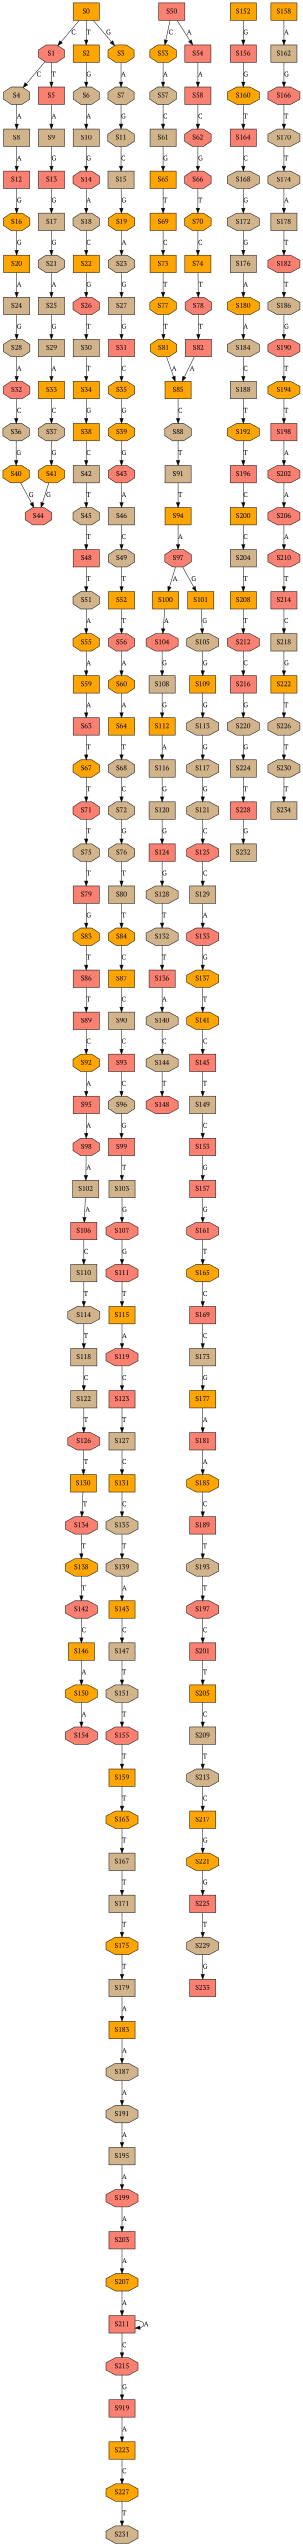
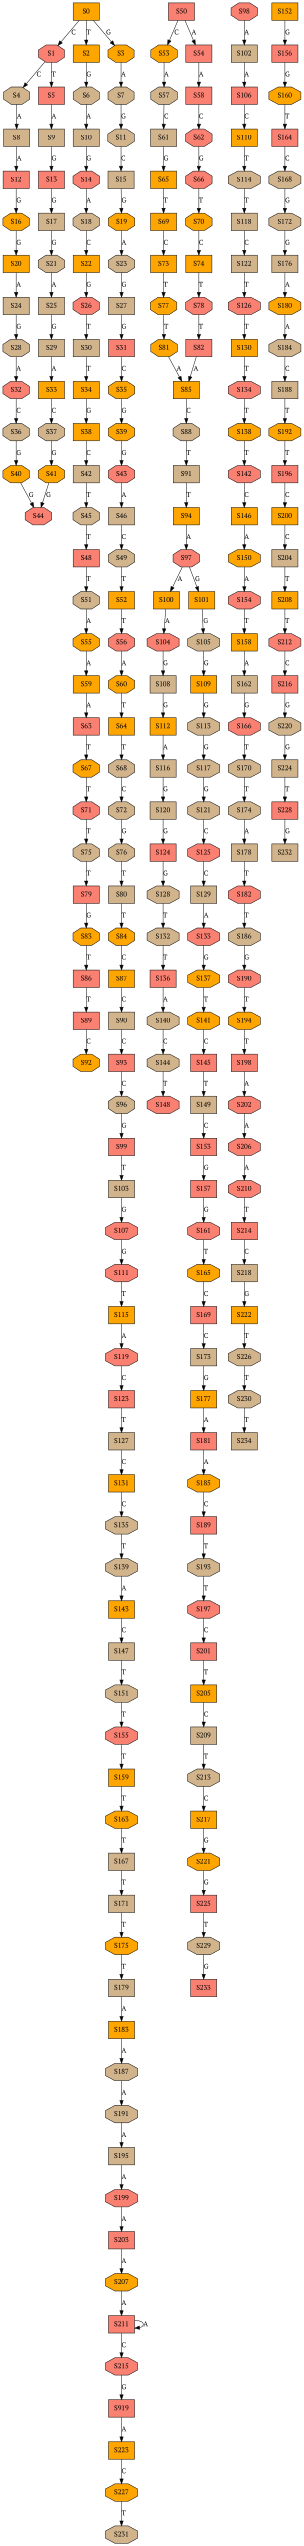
  strict digraph {
    fontname="PT Serif"
    node [fillcolor=tan fontname="PT Serif" shape=box style=filled]
    edge [fontname="PT Serif"]
    S0 [fillcolor=orange]
    S1 [fillcolor=salmon shape=octagon]
    S2 [fillcolor=orange]
    S3 [fillcolor=orange shape=octagon]
    S4 [shape=octagon]
    S5 [fillcolor=salmon]
    S6 [shape=octagon]
    S7 [shape=octagon]
    S8
    S9
    S10
    S11 [shape=octagon]
    S12 [fillcolor=salmon]
    S13 [fillcolor=salmon]
    S14 [fillcolor=salmon shape=octagon]
    S15
    S16 [fillcolor=orange shape=octagon]
    S17
    S18 [shape=octagon]
    S19 [fillcolor=orange shape=octagon]
    S20 [fillcolor=orange]
    S21 [shape=octagon]
    S22 [fillcolor=orange]
    S23 [shape=octagon]
    S24
    S25
    S26 [fillcolor=salmon shape=octagon]
    S27
    S28 [shape=octagon]
    S29
    S30
    S31 [fillcolor=salmon]
    S32 [fillcolor=salmon shape=octagon]
    S33 [fillcolor=orange]
    S34 [fillcolor=orange]
    S35 [fillcolor=orange shape=octagon]
    S36 [shape=octagon]
    S37 [shape=octagon]
    S38 [fillcolor=orange]
    S39 [fillcolor=orange shape=octagon]
    S40 [fillcolor=orange shape=octagon]
    S41 [fillcolor=orange shape=octagon]
    S42
    S43 [fillcolor=salmon shape=octagon]
    S44 [fillcolor=salmon shape=octagon]
    S45 [shape=octagon]
    S46
    S48 [fillcolor=salmon]
    S49 [shape=octagon]
    S51 [shape=octagon]
    S52 [fillcolor=orange]
    S50 [fillcolor=salmon]
    S53 [fillcolor=orange shape=octagon]
    S54 [fillcolor=salmon]
    S55 [fillcolor=orange shape=octagon]
    S56 [fillcolor=salmon shape=octagon]
    S57 [shape=octagon]
    S58 [fillcolor=salmon]
    S59 [fillcolor=orange]
    S60 [fillcolor=orange shape=octagon]
    S61
    S62 [fillcolor=salmon shape=octagon]
    S63 [fillcolor=salmon]
    S64 [fillcolor=orange]
    S65 [fillcolor=orange]
    S66 [fillcolor=salmon shape=octagon]
    S67 [fillcolor=orange shape=octagon]
    S68 [shape=octagon]
    S69 [fillcolor=orange]
    S70 [fillcolor=orange shape=octagon]
    S71 [fillcolor=salmon shape=octagon]
    S72 [shape=octagon]
    S73 [fillcolor=orange]
    S74 [fillcolor=orange]
    S75 [shape=octagon]
    S76 [shape=octagon]
    S77 [fillcolor=orange shape=octagon]
    S78 [fillcolor=salmon shape=octagon]
    S79 [fillcolor=salmon]
    S80
    S81 [fillcolor=orange shape=octagon]
    S82 [fillcolor=salmon]
    S83 [fillcolor=orange shape=octagon]
    S84 [fillcolor=orange shape=octagon]
    S85 [fillcolor=orange]
    S86 [fillcolor=salmon]
    S87 [fillcolor=orange]
    S88 [shape=octagon]
    S89 [fillcolor=salmon]
    S90
    S91
    S92 [fillcolor=orange shape=octagon]
    S93 [fillcolor=salmon]
    S94 [fillcolor=orange]
-   S95 [fillcolor=salmon]
    S96 [shape=octagon]
    S97 [fillcolor=salmon shape=octagon]
    S98 [fillcolor=salmon shape=octagon]
    S99 [fillcolor=salmon]
    S100 [fillcolor=orange]
    S101 [fillcolor=orange]
    S102
    S103
    S104 [fillcolor=salmon shape=octagon]
    S105 [shape=octagon]
    S106 [fillcolor=salmon]
    S107 [fillcolor=salmon shape=octagon]
    S108
    S109 [fillcolor=orange]
-   S110
+   S110 [fillcolor=orange]
    S111 [fillcolor=salmon shape=octagon]
    S112 [fillcolor=orange]
    S113 [shape=octagon]
    S114 [shape=octagon]
    S115 [fillcolor=orange]
    S116
    S117 [shape=octagon]
    S118
    S119 [fillcolor=salmon shape=octagon]
    S120
    S121 [shape=octagon]
    S122
    S123 [fillcolor=salmon]
    S124 [fillcolor=salmon]
    S125 [fillcolor=salmon shape=octagon]
    S126 [fillcolor=salmon shape=octagon]
    S127
    S128 [shape=octagon]
    S129
    S130 [fillcolor=orange]
    S131 [fillcolor=orange]
    S132 [shape=octagon]
    S133 [fillcolor=salmon shape=octagon]
    S134 [fillcolor=salmon shape=octagon]
    S135 [shape=octagon]
    S136 [fillcolor=salmon]
    S137 [fillcolor=orange shape=octagon]
    S138 [fillcolor=orange shape=octagon]
    S139 [shape=octagon]
    S140 [shape=octagon]
    S141 [fillcolor=orange shape=octagon]
    S142 [fillcolor=salmon shape=octagon]
    S143 [fillcolor=orange]
    S144 [shape=octagon]
    S145 [fillcolor=salmon]
    S146 [fillcolor=orange]
    S147
    S148 [fillcolor=salmon shape=octagon]
    S149
    S150 [fillcolor=orange shape=octagon]
    S151 [shape=octagon]
    S153 [fillcolor=salmon]
    S154 [fillcolor=salmon shape=octagon]
    S155 [fillcolor=salmon shape=octagon]
    S152 [fillcolor=orange]
    S156 [fillcolor=salmon]
    S157 [fillcolor=salmon]
    S158 [fillcolor=orange]
    S159 [fillcolor=orange]
    S160 [fillcolor=orange shape=octagon]
    S161 [fillcolor=salmon shape=octagon]
    S162
    S163 [fillcolor=orange shape=octagon]
    S164 [fillcolor=salmon]
    S165 [fillcolor=orange shape=octagon]
    S166 [fillcolor=salmon shape=octagon]
    S167
    S168 [shape=octagon]
    S169 [fillcolor=salmon]
    S170 [shape=octagon]
    S171
    S172 [shape=octagon]
    S173
    S174 [shape=octagon]
    S175 [fillcolor=orange shape=octagon]
    S176
    S177 [fillcolor=orange]
    S178
    S179
    S180 [fillcolor=orange shape=octagon]
    S181 [fillcolor=salmon]
    S182 [fillcolor=salmon shape=octagon]
    S183 [fillcolor=orange]
    S184 [shape=octagon]
    S185 [fillcolor=orange shape=octagon]
    S186 [shape=octagon]
    S187 [shape=octagon]
    S188
    S189 [fillcolor=salmon]
    S190 [fillcolor=salmon shape=octagon]
    S191 [shape=octagon]
    S192 [fillcolor=orange shape=octagon]
    S193 [shape=octagon]
    S194 [fillcolor=orange shape=octagon]
    S195
    S196 [fillcolor=salmon]
    S197 [fillcolor=salmon shape=octagon]
    S198 [fillcolor=salmon]
    S199 [fillcolor=salmon shape=octagon]
    S200 [fillcolor=orange]
    S201 [fillcolor=salmon]
    S202 [fillcolor=salmon shape=octagon]
    S203 [fillcolor=salmon]
    S204
    S205 [fillcolor=orange]
    S206 [fillcolor=salmon shape=octagon]
    S207 [fillcolor=orange shape=octagon]
    S208 [fillcolor=orange]
    S209
    S210 [fillcolor=salmon shape=octagon]
    S211 [fillcolor=salmon]
    S212 [fillcolor=salmon shape=octagon]
    S213 [shape=octagon]
    S214 [fillcolor=salmon]
    S215 [fillcolor=salmon shape=octagon]
    S216 [fillcolor=salmon]
    S217 [fillcolor=orange]
    S218
    n219 [fillcolor=salmon label=S919]
    S220 [shape=octagon]
    S221 [fillcolor=orange shape=octagon]
    S222 [fillcolor=orange]
    S223 [fillcolor=orange]
    S224
    S225 [fillcolor=salmon]
    S226 [shape=octagon]
    S227 [fillcolor=orange shape=octagon]
    S228 [fillcolor=salmon]
    S229 [shape=octagon]
    S230 [shape=octagon]
    S231 [shape=octagon]
    S232
    S233 [fillcolor=salmon]
    S234
    S0 -> S1 [label=C]
    S0 -> S2 [label=T]
    S0 -> S3 [label=G]
    S1 -> S4 [label=C]
    S1 -> S5 [label=T]
    S2 -> S6 [label=G]
    S3 -> S7 [label=A]
    S4 -> S8 [label=A]
    S5 -> S9 [label=A]
    S6 -> S10 [label=A]
    S7 -> S11 [label=G]
    S8 -> S12 [label=A]
    S9 -> S13 [label=G]
    S10 -> S14 [label=G]
    S11 -> S15 [label=C]
    S12 -> S16 [label=G]
    S13 -> S17 [label=G]
    S14 -> S18 [label=A]
    S15 -> S19 [label=G]
    S16 -> S20 [label=G]
    S17 -> S21 [label=G]
    S18 -> S22 [label=C]
    S19 -> S23 [label=A]
    S20 -> S24 [label=A]
    S21 -> S25 [label=A]
    S22 -> S26 [label=G]
    S23 -> S27 [label=G]
    S24 -> S28 [label=G]
    S25 -> S29 [label=G]
    S26 -> S30 [label=T]
    S27 -> S31 [label=G]
    S28 -> S32 [label=A]
    S29 -> S33 [label=A]
    S30 -> S34 [label=T]
    S31 -> S35 [label=C]
    S32 -> S36 [label=C]
    S33 -> S37 [label=C]
    S34 -> S38 [label=G]
    S35 -> S39 [label=G]
    S36 -> S40 [label=G]
    S37 -> S41 [label=G]
    S38 -> S42 [label=C]
    S39 -> S43 [label=G]
    S40 -> S44 [label=G]
    S41 -> S44 [label=G]
    S42 -> S45 [label=T]
    S43 -> S46 [label=A]
    S45 -> S48 [label=T]
    S46 -> S49 [label=C]
    S48 -> S51 [label=T]
    S49 -> S52 [label=T]
    S51 -> S55 [label=A]
    S52 -> S56 [label=T]
    S50 -> S53 [label=C]
    S50 -> S54 [label=A]
    S53 -> S57 [label=A]
    S54 -> S58 [label=A]
    S55 -> S59 [label=A]
    S56 -> S60 [label=A]
    S57 -> S61 [label=C]
    S58 -> S62 [label=C]
    S59 -> S63 [label=A]
-   S60 -> S64 [label=A]
+   S60 -> S64 [label=T]
    S61 -> S65 [label=G]
    S62 -> S66 [label=G]
    S63 -> S67 [label=T]
    S64 -> S68 [label=T]
    S65 -> S69 [label=T]
    S66 -> S70 [label=T]
    S67 -> S71 [label=T]
    S68 -> S72 [label=C]
    S69 -> S73 [label=C]
    S70 -> S74 [label=C]
    S71 -> S75 [label=T]
    S72 -> S76 [label=G]
    S73 -> S77 [label=T]
    S74 -> S78 [label=T]
    S75 -> S79 [label=T]
    S76 -> S80 [label=T]
    S77 -> S81 [label=T]
    S78 -> S82 [label=T]
    S79 -> S83 [label=G]
    S80 -> S84 [label=T]
    S81 -> S85 [label=A]
    S82 -> S85 [label=A]
    S83 -> S86 [label=T]
    S84 -> S87 [label=C]
    S85 -> S88 [label=C]
    S86 -> S89 [label=T]
    S87 -> S90 [label=C]
    S88 -> S91 [label=T]
    S89 -> S92 [label=C]
    S90 -> S93 [label=C]
    S91 -> S94 [label=T]
-   S92 -> S95 [label=A]
    S93 -> S96 [label=C]
    S94 -> S97 [label=A]
-   S95 -> S98 [label=A]
    S96 -> S99 [label=G]
    S97 -> S100 [label=A]
    S97 -> S101 [label=G]
    S98 -> S102 [label=A]
    S99 -> S103 [label=T]
    S100 -> S104 [label=A]
    S101 -> S105 [label=G]
    S102 -> S106 [label=A]
    S103 -> S107 [label=G]
    S104 -> S108 [label=G]
    S105 -> S109 [label=G]
    S106 -> S110 [label=C]
    S107 -> S111 [label=G]
    S108 -> S112 [label=G]
    S109 -> S113 [label=G]
    S110 -> S114 [label=T]
    S111 -> S115 [label=T]
    S112 -> S116 [label=A]
    S113 -> S117 [label=G]
    S114 -> S118 [label=T]
    S115 -> S119 [label=A]
    S116 -> S120 [label=G]
    S117 -> S121 [label=G]
    S118 -> S122 [label=C]
    S119 -> S123 [label=C]
    S120 -> S124 [label=G]
    S121 -> S125 [label=C]
    S122 -> S126 [label=T]
    S123 -> S127 [label=T]
    S124 -> S128 [label=G]
    S125 -> S129 [label=C]
    S126 -> S130 [label=T]
    S127 -> S131 [label=C]
    S128 -> S132 [label=T]
    S129 -> S133 [label=A]
    S130 -> S134 [label=T]
    S131 -> S135 [label=C]
    S132 -> S136 [label=T]
    S133 -> S137 [label=G]
    S134 -> S138 [label=T]
    S135 -> S139 [label=T]
    S136 -> S140 [label=A]
    S137 -> S141 [label=T]
    S138 -> S142 [label=T]
    S139 -> S143 [label=A]
    S140 -> S144 [label=C]
    S141 -> S145 [label=C]
    S142 -> S146 [label=C]
    S143 -> S147 [label=C]
    S144 -> S148 [label=T]
    S145 -> S149 [label=T]
    S146 -> S150 [label=A]
    S147 -> S151 [label=T]
    S149 -> S153 [label=C]
    S150 -> S154 [label=A]
    S151 -> S155 [label=T]
    S153 -> S157 [label=G]
+   S154 -> S158 [label=T]
    S155 -> S159 [label=T]
    S152 -> S156 [label=G]
    S156 -> S160 [label=G]
    S157 -> S161 [label=G]
    S158 -> S162 [label=A]
    S159 -> S163 [label=T]
    S160 -> S164 [label=T]
    S161 -> S165 [label=T]
    S162 -> S166 [label=G]
    S163 -> S167 [label=T]
    S164 -> S168 [label=C]
    S165 -> S169 [label=C]
    S166 -> S170 [label=T]
    S167 -> S171 [label=T]
    S168 -> S172 [label=G]
    S169 -> S173 [label=C]
    S170 -> S174 [label=T]
    S171 -> S175 [label=T]
    S172 -> S176 [label=G]
    S173 -> S177 [label=G]
    S174 -> S178 [label=A]
    S175 -> S179 [label=T]
    S176 -> S180 [label=A]
    S177 -> S181 [label=A]
    S178 -> S182 [label=T]
    S179 -> S183 [label=A]
    S180 -> S184 [label=A]
    S181 -> S185 [label=A]
    S182 -> S186 [label=T]
    S183 -> S187 [label=A]
    S184 -> S188 [label=C]
    S185 -> S189 [label=C]
    S186 -> S190 [label=G]
    S187 -> S191 [label=A]
    S188 -> S192 [label=T]
    S189 -> S193 [label=T]
    S190 -> S194 [label=T]
    S191 -> S195 [label=A]
    S192 -> S196 [label=T]
    S193 -> S197 [label=T]
    S194 -> S198 [label=T]
    S195 -> S199 [label=A]
    S196 -> S200 [label=C]
    S197 -> S201 [label=C]
    S198 -> S202 [label=A]
    S199 -> S203 [label=A]
    S200 -> S204 [label=C]
    S201 -> S205 [label=T]
    S202 -> S206 [label=A]
    S203 -> S207 [label=A]
    S204 -> S208 [label=T]
    S205 -> S209 [label=C]
    S206 -> S210 [label=A]
    S207 -> S211 [label=A]
    S208 -> S212 [label=T]
    S209 -> S213 [label=T]
    S210 -> S214 [label=T]
    S211 -> S211 [label=A]
    S211 -> S215 [label=C]
    S212 -> S216 [label=C]
    S213 -> S217 [label=C]
    S214 -> S218 [label=C]
    S215 -> n219 [label=G]
    S216 -> S220 [label=G]
    S217 -> S221 [label=G]
    S218 -> S222 [label=G]
    n219 -> S223 [label=A]
    S220 -> S224 [label=G]
    S221 -> S225 [label=G]
    S222 -> S226 [label=T]
    S223 -> S227 [label=C]
    S224 -> S228 [label=T]
    S225 -> S229 [label=T]
    S226 -> S230 [label=T]
    S227 -> S231 [label=T]
    S228 -> S232 [label=G]
    S229 -> S233 [label=G]
    S230 -> S234 [label=T]
  }
